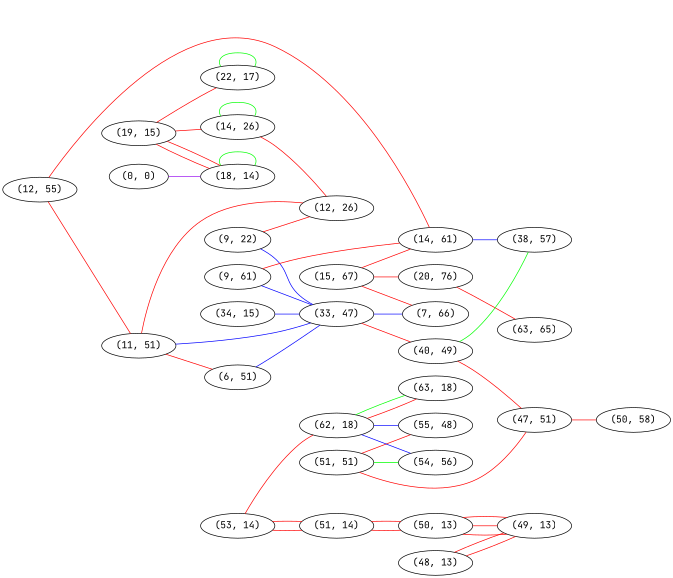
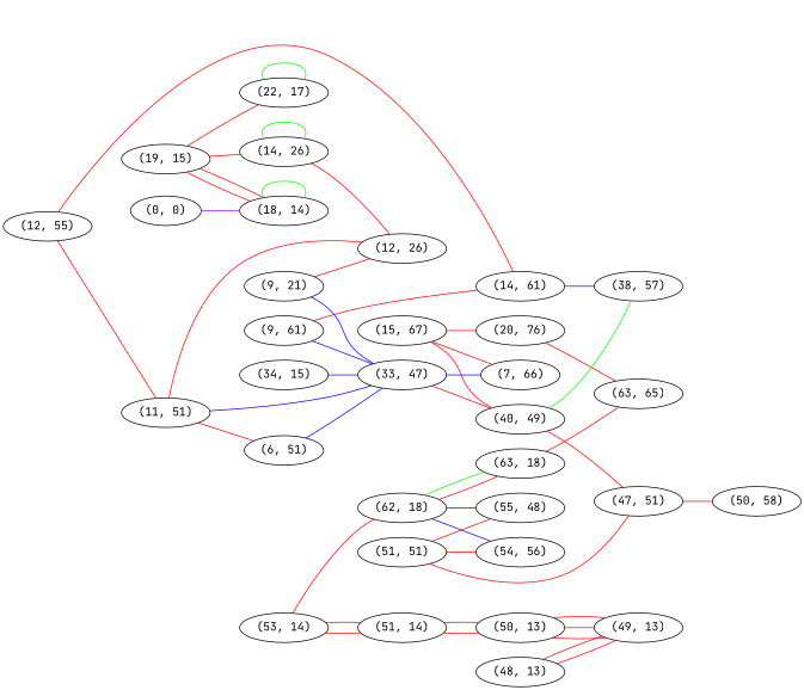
  graph {
    fontname="JetBrains Mono"
    rankdir=LR
    node [fontname="JetBrains Mono"]
    edge [color=red fontname="JetBrains Mono" weight=1]
    "(51, 51)"
    "(55, 48)"
    "(54, 56)"
    "(47, 51)"
    "(50, 58)"
    "(15, 67)"
    "(14, 61)"
    "(7, 66)"
    "(20, 76)"
    "(38, 57)"
    "(63, 65)"
-   "(9, 22)"
+   "(9, 22)" [label="(9, 21)"]
    "(33, 47)"
    "(12, 26)"
    "(40, 49)"
    "(19, 15)"
    "(14, 26)"
    "(22, 17)"
    "(18, 14)"
    "(34, 15)"
    "(12, 55)"
    "(11, 51)"
    "(6, 51)"
    "(48, 13)"
    "(49, 13)"
    "(53, 14)"
    "(62, 18)"
    "(51, 14)"
    "(63, 18)"
    "(50, 13)"
    "(9, 61)"
    "(0, 0)"
    "(51, 51)" -- "(55, 48)"
-   "(51, 51)" -- "(54, 56)" [color=green]
+   "(51, 51)" -- "(54, 56)"
    "(51, 51)" -- "(47, 51)"
    "(47, 51)" -- "(50, 58)"
-   "(15, 67)" -- "(14, 61)"
+   "(15, 67)" -- "(40, 49)"
    "(15, 67)" -- "(7, 66)"
    "(15, 67)" -- "(20, 76)"
    "(14, 61)" -- "(38, 57)" [color=blue weight=3]
    "(20, 76)" -- "(63, 65)"
    "(9, 22)" -- "(33, 47)" [color=blue weight=3]
    "(9, 22)" -- "(12, 26)"
    "(33, 47)" -- "(7, 66)" [color=blue weight=3]
    "(33, 47)" -- "(40, 49)"
    "(40, 49)" -- "(47, 51)"
    "(40, 49)" -- "(38, 57)" [color=green]
    "(19, 15)" -- "(14, 26)"
    "(19, 15)" -- "(22, 17)"
    "(19, 15)" -- "(18, 14)"
    "(19, 15)" -- "(18, 14)"
    "(14, 26)" -- "(12, 26)"
    "(14, 26)" -- "(14, 26)" [color=green weight=2]
    "(22, 17)" -- "(22, 17)" [color=green weight=2]
    "(18, 14)" -- "(18, 14)" [color=green weight=2]
    "(34, 15)" -- "(33, 47)" [color=blue weight=3]
    "(12, 55)" -- "(14, 61)"
    "(12, 55)" -- "(11, 51)"
    "(11, 51)" -- "(33, 47)" [color=blue weight=3]
    "(11, 51)" -- "(12, 26)"
    "(11, 51)" -- "(6, 51)"
    "(6, 51)" -- "(33, 47)" [color=blue weight=3]
    "(48, 13)" -- "(49, 13)"
    "(48, 13)" -- "(49, 13)"
    "(53, 14)" -- "(62, 18)"
    "(53, 14)" -- "(51, 14)"
    "(53, 14)" -- "(51, 14)"
    "(62, 18)" -- "(55, 48)" [color=blue weight=3]
    "(62, 18)" -- "(54, 56)" [color=blue weight=3]
    "(62, 18)" -- "(63, 18)"
    "(62, 18)" -- "(63, 18)" [color=green weight=2]
    "(51, 14)" -- "(50, 13)"
    "(51, 14)" -- "(50, 13)"
+   "(63, 18)" -- "(63, 65)"
    "(50, 13)" -- "(49, 13)"
    "(50, 13)" -- "(49, 13)"
    "(50, 13)" -- "(49, 13)"
    "(9, 61)" -- "(14, 61)"
    "(9, 61)" -- "(33, 47)" [color=blue weight=3]
    "(0, 0)" -- "(18, 14)" [color=purple weight=4]
  }
